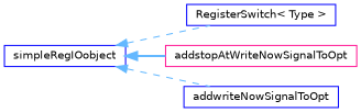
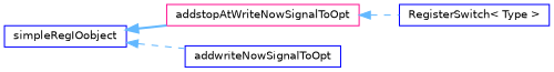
  digraph {
    rankdir=LR
    node [color=blue fillcolor=white fontname=Helvetica fontsize=10 shape=box style=filled]
    edge [color=steelblue1 dir=back fontname=Helvetica fontsize=10 labelfontname=Helvetica labelfontsize=10 style=dashed]
    n1 [height=0.2 label=simpleRegIOobject width=0.4]
    n2 [height=0.2 label="RegisterSwitch\< Type \>" width=0.4]
    n3 [color=deeppink height=0.2 label=addstopAtWriteNowSignalToOpt width=0.4]
    n4 [height=0.2 label=addwriteNowSignalToOpt width=0.4]
-   n1 -> n2
+   n3 -> n2
    n1 -> n3 [style=bold]
    n1 -> n4
  }
